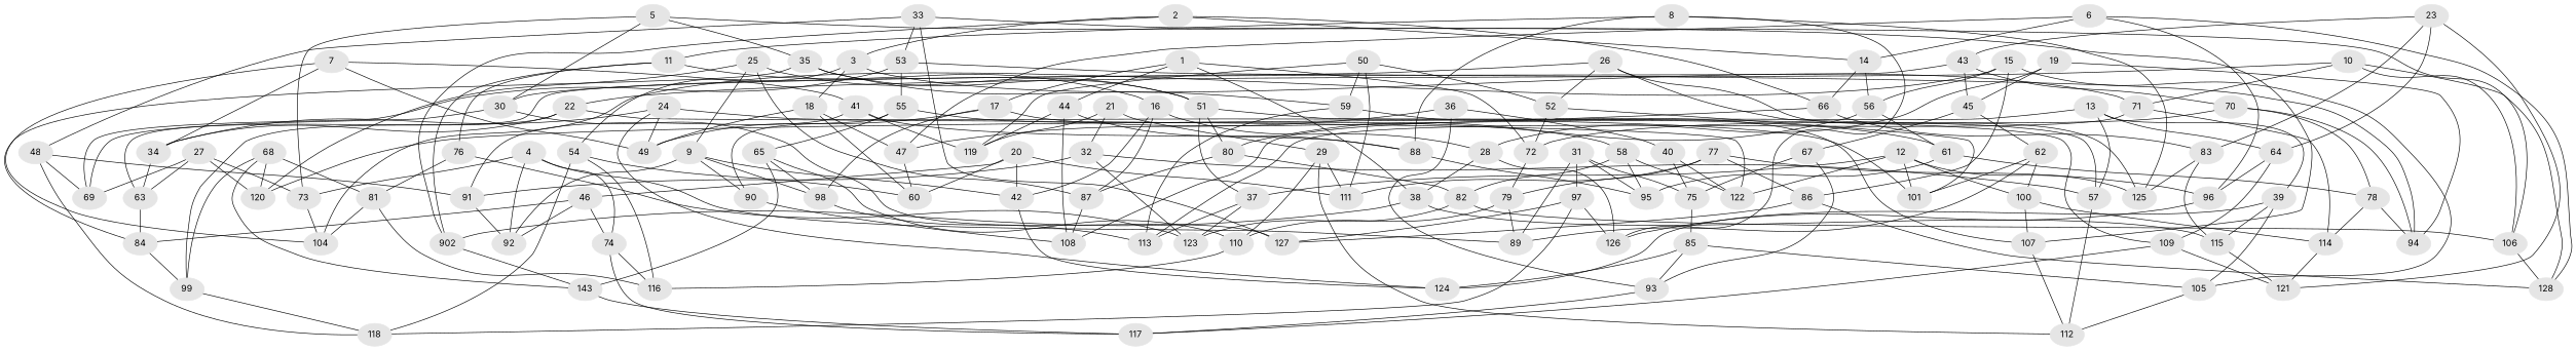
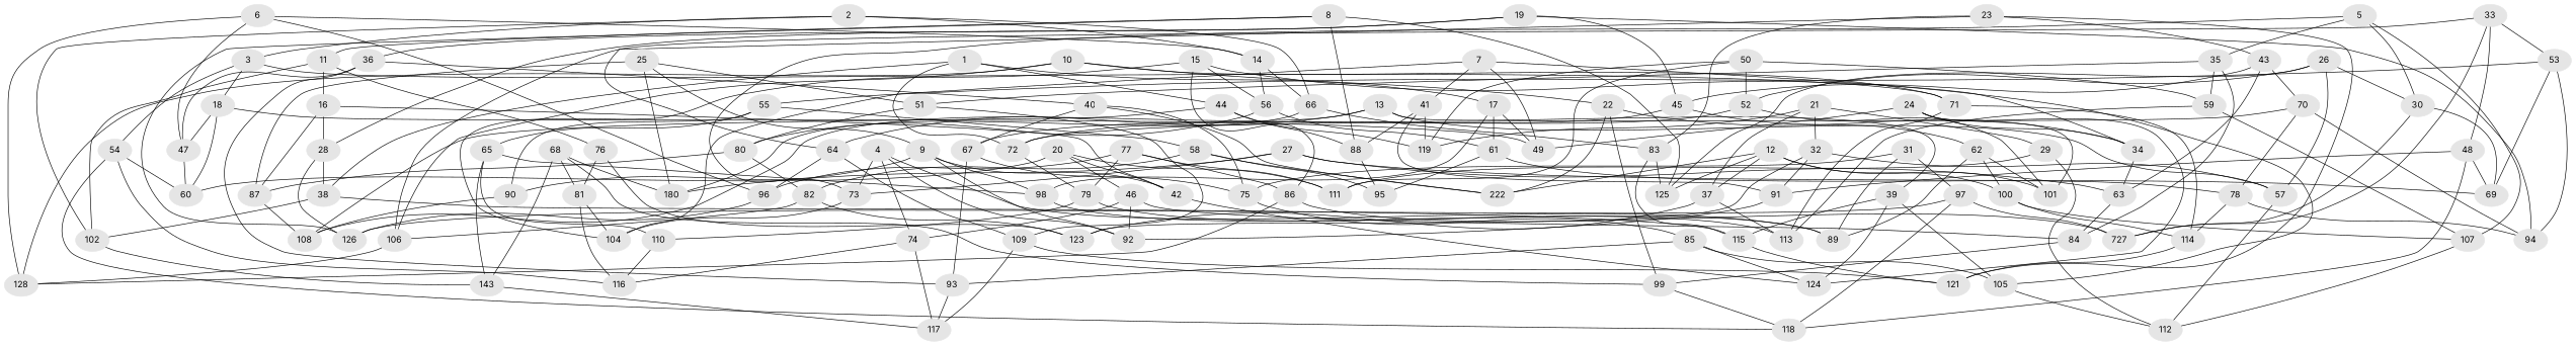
  graph {
    fontname=Inter
    node [color=gray90 fontname=Inter style=filled]
    edge [fontname=Inter]
    1
    17
    38
    44
    72
    49
    98
    61
-   102 [label=902]
+   102
    115
    88
    108
    119
    79
    2
    3
    14
    66
    18
    54
    71
    56
    83
-   120
+   120 [label=180]
    n25 [label=143]
    47
    60
    118
    116
    113
    114
    4
    73
    74
    89
    92
    104
    117
    5
    30
    35
    107
    69
-   127
+   127 [label=727]
    51
    59
    84
    112
    6
    96
    128
    126
    7
    34
    41
    63
    91
    8
    11
    125
    16
    76
    95
    9
    42
    90
    124
    10
    22
    106
-   122
+   122 [label=222]
    99
    28
    87
    123
    81
    12
    37
    101
    100
    13
    39
    57
    64
    105
    109
    80
    15
    86
    78
    19
    36
    45
    94
    40
    93
    67
    62
    20
    46
    111
    21
    29
    32
    110
    23
    43
    121
    70
    24
    25
    26
    52
    27
    31
    75
    97
    85
    33
    48
    53
    55
    50
    82
    58
    65
    68
    77
    1 -- 17
    1 -- 38
    1 -- 44
    1 -- 72
    17 -- 49
    17 -- 98
    17 -- 61
    38 -- 102
    38 -- 115
    44 -- 88
    44 -- 108
    44 -- 119
    72 -- 79
    98 -- 113
    61 -- 95
    61 -- 78
    102 -- n25
    115 -- 121
    88 -- 95
    79 -- 89
    79 -- 110
    2 -- 102
    2 -- 3
    2 -- 14
    2 -- 66
    3 -- 18
    3 -- 54
    3 -- 71
    14 -- 66
    14 -- 56
    66 -- 83
    66 -- 120
    18 -- 49
    18 -- 47
    18 -- 60
    54 -- 60
    54 -- 118
    54 -- 116
    71 -- 113
    71 -- 114
    56 -- 61
    56 -- 80
    83 -- 115
    83 -- 125
    n25 -- 117
    47 -- 60
    114 -- 121
    4 -- 73
    4 -- 74
    4 -- 89
    4 -- 92
    73 -- 104
    74 -- 116
    74 -- 117
    5 -- 73
    5 -- 30
    5 -- 35
    5 -- 107
    30 -- 69
    30 -- 127
    35 -- 51
    35 -- 59
    35 -- 84
    107 -- 112
    51 -- 109
    51 -- 80
    59 -- 113
    59 -- 107
    84 -- 99
    6 -- 14
    6 -- 47
    6 -- 96
    6 -- 128
    96 -- 126
    7 -- 49
    7 -- 104
    7 -- 34
    7 -- 41
    34 -- 63
    41 -- 88
    41 -- 119
    41 -- 91
    63 -- 84
    91 -- 92
    8 -- 88
    8 -- 126
    8 -- 11
    8 -- 125
    11 -- 102
    11 -- 16
    11 -- 76
    16 -- 42
    16 -- 28
    16 -- 87
    76 -- 123
    76 -- 81
    9 -- 98
    9 -- 92
    9 -- 42
    9 -- 90
    42 -- 124
    90 -- 108
    10 -- 71
    10 -- 128
    10 -- 22
    10 -- 106
    22 -- 34
    22 -- 122
    22 -- 99
    106 -- 128
    99 -- 118
    28 -- 38
    28 -- 126
    87 -- 108
    81 -- 116
    81 -- 104
    12 -- 125
    12 -- 122
    12 -- 37
    12 -- 101
    12 -- 100
    37 -- 113
    37 -- 123
    100 -- 114
    100 -- 107
    13 -- 108
    13 -- 39
    13 -- 57
    13 -- 64
    39 -- 115
    39 -- 124
    39 -- 105
    57 -- 112
    64 -- 96
    64 -- 109
    105 -- 112
    109 -- 117
    109 -- 121
    80 -- 87
    80 -- 82
    15 -- 56
    15 -- 104
    15 -- 105
    15 -- 86
    86 -- 127
    86 -- 128
    78 -- 114
    78 -- 94
    19 -- 28
+   19 -- 36
    19 -- 45
    19 -- 94
    36 -- 47
    36 -- 40
    36 -- 93
    45 -- 67
    45 -- 62
    40 -- 122
+   40 -- 67
    40 -- 75
    93 -- 117
    67 -- 93
    67 -- 75
    62 -- 89
    62 -- 101
    62 -- 100
    20 -- 60
    20 -- 42
    20 -- 46
    20 -- 111
    46 -- 74
    46 -- 92
    46 -- 84
    21 -- 119
-   51 -- 37
+   21 -- 37
    21 -- 29
    21 -- 32
    29 -- 112
    29 -- 111
-   29 -- 110
    32 -- 91
    32 -- 123
    32 -- 57
    110 -- 116
    23 -- 83
    23 -- 64
    23 -- 43
    23 -- 121
    43 -- 63
    43 -- 45
    43 -- 70
    70 -- 72
    70 -- 78
    70 -- 94
    24 -- 49
    24 -- 34
    24 -- 124
    24 -- 101
    25 -- 120
    25 -- 51
    25 -- 9
    25 -- 87
    26 -- 30
    26 -- 125
    26 -- 57
    26 -- 52
    52 -- 72
    52 -- 101
    27 -- 120
    27 -- 73
    27 -- 69
    27 -- 63
    31 -- 89
-   31 -- 95
    31 -- 75
    31 -- 97
    75 -- 85
    97 -- 118
    97 -- 127
    97 -- 126
    85 -- 124
    85 -- 105
    85 -- 93
    33 -- 127
    33 -- 106
    33 -- 48
    33 -- 53
    48 -- 118
    48 -- 69
    48 -- 91
    53 -- 69
    53 -- 94
    53 -- 55
    55 -- 90
    55 -- 58
    55 -- 65
    50 -- 119
    50 -- 59
    50 -- 111
    50 -- 52
    82 -- 106
    82 -- 123
    58 -- 95
    58 -- 122
    58 -- 82
    65 -- 98
    65 -- n25
    65 -- 110
    68 -- 120
    68 -- n25
    68 -- 99
    68 -- 81
    77 -- 79
    77 -- 96
    77 -- 86
    77 -- 111
  }
